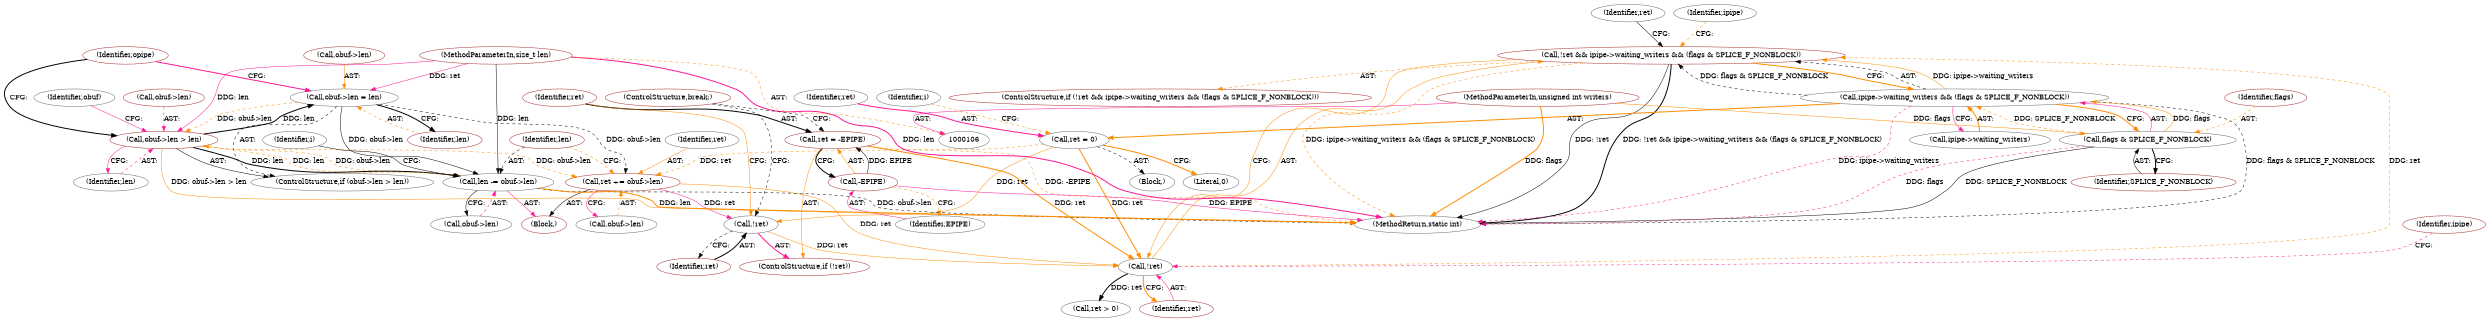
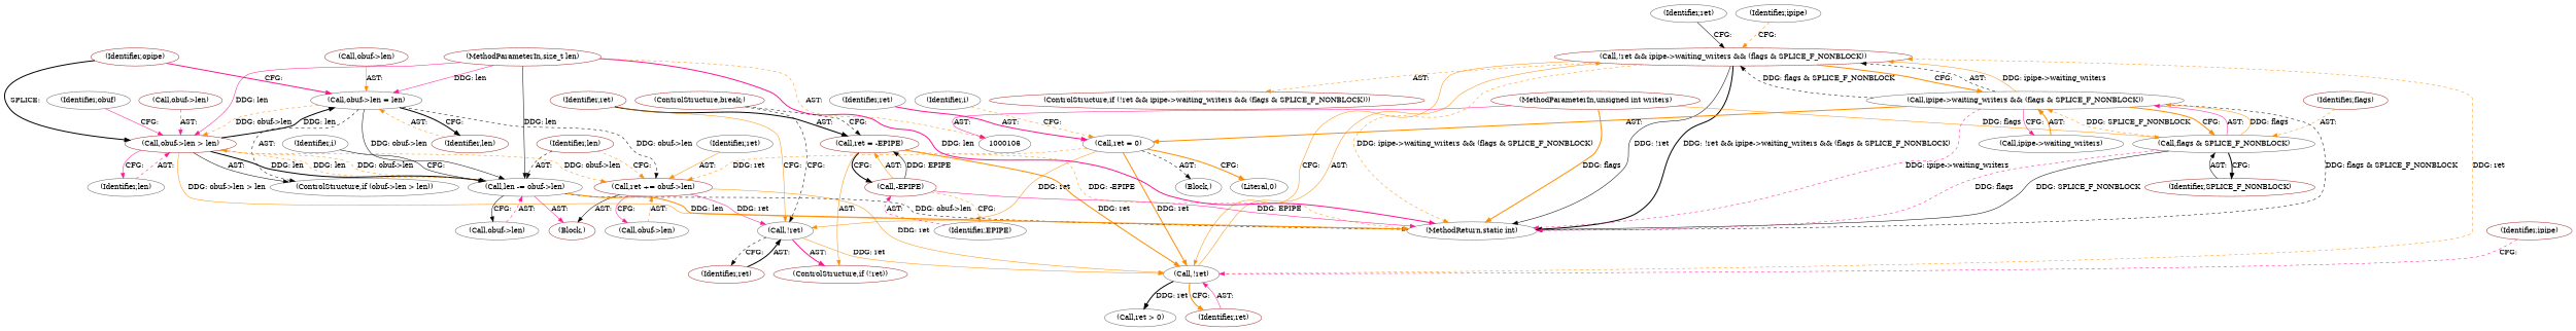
  digraph {
    node [color=gray40]
    edge [color=darkorange style=solid]
    n1 [color=brown label="(Call,!ret && ipipe->waiting_writers && (flags & SPLICE_F_NONBLOCK))"]
    n2 [label="(Call,!ret)"]
    n3 [label="(Call,ipipe->waiting_writers && (flags & SPLICE_F_NONBLOCK))"]
    n4 [color=brown label="(ControlStructure,if (!ret && ipipe->waiting_writers && (flags & SPLICE_F_NONBLOCK)))"]
    n5 [label="(MethodReturn,static int)"]
    n6 [label="(Call,ret > 0)"]
    n7 [color=brown label="(Identifier,ret)"]
    n8 [label="(Call,ret = 0)"]
    n9 [label="(Call,flags & SPLICE_F_NONBLOCK)"]
    n10 [label="(Call,ipipe->waiting_writers)"]
    n11 [color=brown label="(Call,ret = -EPIPE)"]
    n12 [color=brown label="(Call,-EPIPE)"]
    n13 [color=brown label="(ControlStructure,if (!ret))"]
    n14 [label="(Identifier,EPIPE)"]
    n15 [label="(Call,!ret)"]
    n16 [color=brown label="(Identifier,ret)"]
    n17 [color=brown label="(Call,ret += obuf->len)"]
    n18 [label="(Call,obuf->len)"]
    n19 [color=brown label="(Block,)"]
    n20 [label="(Call,obuf->len = len)"]
    n21 [color=brown label="(Call,obuf->len > len)"]
    n22 [label="(Call,len -= obuf->len)"]
    n23 [label="(ControlStructure,if (obuf->len > len))"]
    n24 [color=brown label="(Identifier,len)"]
    n25 [label="(Identifier,len)"]
    n26 [label="(Call,obuf->len)"]
    n27 [color=brown label="(MethodParameterIn,size_t len)"]
    1000106
    n29 [label="(Literal,0)"]
    n30 [label="(Block,)"]
    n31 [color=brown label="(Identifier,SPLICE_F_NONBLOCK)"]
    n32 [color=brown label="(MethodParameterIn,unsigned int writers)"]
    n33 [label="(Identifier,ret)"]
    n34 [color=brown label="(Identifier,opipe)"]
    n35 [label="(Identifier,i)"]
    n36 [color=brown label="(Call,obuf->len)"]
    n37 [label="(Identifier,ret)"]
    n38 [color=brown label="(Identifier,ipipe)"]
    n39 [label="(Identifier,ipipe)"]
    n40 [color=brown label="(Identifier,ret)"]
    n41 [label="(Identifier,i)"]
    n42 [color=brown label="(ControlStructure,break;)"]
    n43 [color=brown label="(Identifier,flags)"]
    n44 [color=brown label="(Identifier,len)"]
    n45 [label="(Identifier,ret)"]
    n46 [label="(Identifier,obuf)"]
    n47 [color=brown label="(Call,obuf->len)"]
    n1 -> n2 [label="CFG: "]
    n1 -> n3 [label="CFG: " style=bold]
    n1 -> n4 [label="AST: " style=dashed]
    n1 -> n5 [color=black label="DDG: !ret && ipipe->waiting_writers && (flags & SPLICE_F_NONBLOCK)" style=bold]
    n1 -> n5 [label="DDG: ipipe->waiting_writers && (flags & SPLICE_F_NONBLOCK)" style=dashed]
    n1 -> n5 [color=black label="DDG: !ret"]
    n2 -> n1 [label="AST: "]
    n2 -> n1 [label="DDG: ret" style=dashed]
    n2 -> n6 [color=black label="DDG: ret" style=bold]
    n2 -> n7 [label="CFG: " style=bold]
    n3 -> n1 [color=black label="AST: " style=dashed]
    n3 -> n1 [label="DDG: ipipe->waiting_writers"]
    n3 -> n1 [color=black label="DDG: flags & SPLICE_F_NONBLOCK" style=dashed]
    n3 -> n5 [color=deeppink label="DDG: ipipe->waiting_writers" style=dashed]
    n3 -> n5 [color=black label="DDG: flags & SPLICE_F_NONBLOCK" style=dashed]
    n3 -> n8 [label="AST: " style=bold]
    n3 -> n9 [label="CFG: " style=bold]
    n3 -> n10 [color=deeppink label="CFG: "]
    n7 -> n2 [color=deeppink label="AST: "]
    n8 -> n2 [label="DDG: ret" style=bold]
    n8 -> n15 [label="DDG: ret"]
    n8 -> n17 [label="DDG: ret" style=dashed]
    n8 -> n29 [label="CFG: " style=bold]
    n8 -> n30 [color=black label="AST: " style=dashed]
    n9 -> n3 [color=deeppink label="AST: "]
    n9 -> n3 [label="DDG: flags"]
    n9 -> n3 [label="DDG: SPLICE_F_NONBLOCK" style=dashed]
    n9 -> n5 [color=black label="DDG: SPLICE_F_NONBLOCK"]
    n9 -> n5 [color=deeppink label="DDG: flags" style=dashed]
    n9 -> n31 [color=black label="CFG: " style=bold]
    n10 -> n3 [label="AST: " style=bold]
    n11 -> n2 [label="DDG: ret" style=bold]
    n11 -> n5 [label="DDG: -EPIPE" style=dashed]
    n11 -> n12 [color=black label="CFG: " style=bold]
    n11 -> n13 [label="AST: "]
    n12 -> n5 [color=deeppink label="DDG: EPIPE"]
    n12 -> n11 [label="AST: "]
    n12 -> n11 [color=black label="DDG: EPIPE"]
    n12 -> n14 [label="CFG: " style=dashed]
-   n14 -> n12 [color=deeppink label="AST: "]
+   n14 -> n12 [color=deeppink label="AST: " style=dashed]
    n15 -> n2 [label="DDG: ret"]
    n15 -> n13 [color=deeppink label="AST: " style=bold]
    n15 -> n16 [color=black label="CFG: " style=dashed]
    n16 -> n15 [color=black label="AST: " style=bold]
    n17 -> n2 [label="DDG: ret"]
    n17 -> n15 [color=deeppink label="DDG: ret"]
    n17 -> n18 [color=deeppink label="CFG: "]
    n17 -> n19 [color=black label="AST: "]
    n18 -> n17 [label="AST: " style=dashed]
    n20 -> n17 [color=black label="DDG: obuf->len" style=dashed]
    n20 -> n21 [label="DDG: obuf->len" style=dashed]
    n20 -> n22 [color=black label="DDG: obuf->len"]
    n20 -> n23 [color=black label="AST: " style=dashed]
    n20 -> n24 [color=black label="CFG: " style=bold]
    n21 -> n5 [label="DDG: obuf->len > len"]
    n21 -> n17 [label="DDG: obuf->len" style=dashed]
    n21 -> n20 [color=black label="DDG: len" style=bold]
    n21 -> n22 [label="DDG: obuf->len" style=dashed]
    n21 -> n22 [color=black label="DDG: len" style=bold]
    n21 -> n23 [color=black label="AST: "]
    n21 -> n25 [color=deeppink label="CFG: "]
    n22 -> n5 [color=black label="DDG: obuf->len" style=dashed]
    n22 -> n5 [label="DDG: len" style=bold]
    n22 -> n19 [color=deeppink label="AST: "]
    n22 -> n21 [label="DDG: len" style=dashed]
    n22 -> n26 [color=black label="CFG: "]
    n24 -> n20 [label="AST: " style=dashed]
    n25 -> n21 [color=deeppink label="AST: " style=dashed]
    n26 -> n22 [color=deeppink label="AST: " style=dashed]
    n27 -> n5 [color=deeppink label="DDG: len" style=bold]
-   n27 -> n20 [color=deeppink label="DDG: ret"]
+   n27 -> n20 [color=deeppink label="DDG: len"]
    n27 -> n21 [color=deeppink label="DDG: len"]
    n27 -> n22 [color=black label="DDG: len"]
    n27 -> 1000106 [label="AST: " style=dashed]
    n31 -> n9 [color=black label="AST: "]
    n32 -> n5 [label="DDG: flags" style=bold]
    n32 -> n9 [label="DDG: flags"]
    n32 -> 1000106 [color=deeppink label="AST: "]
    n33 -> n8 [color=deeppink label="AST: " style=bold]
    n34 -> n20 [color=deeppink label="CFG: " style=bold]
-   n34 -> n21 [color=black label="CFG: " style=bold]
+   n34 -> n21 [color=black label="SPLICE: " style=bold]
    n35 -> n22 [color=black label="CFG: "]
    n36 -> n20 [label="AST: "]
    n37 -> n1 [color=black label="CFG: "]
    n38 -> n2 [color=deeppink label="CFG: " style=dashed]
    n39 -> n1 [label="CFG: " style=dashed]
    n40 -> n11 [color=black label="AST: " style=bold]
    n40 -> n15 [label="CFG: "]
    n41 -> n8 [label="CFG: " style=dashed]
    n42 -> n11 [color=black label="CFG: " style=dashed]
    n42 -> n15 [color=black label="CFG: " style=dashed]
    n43 -> n9 [label="AST: " style=dashed]
    n44 -> n17 [label="CFG: " style=dashed]
    n44 -> n22 [color=black label="AST: " style=dashed]
    n45 -> n17 [label="AST: "]
    n46 -> n21 [color=deeppink label="CFG: "]
    n47 -> n21 [color=deeppink label="AST: " style=dashed]
  }
